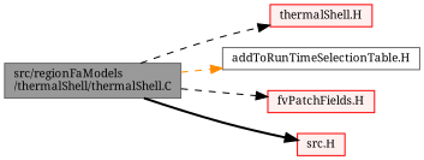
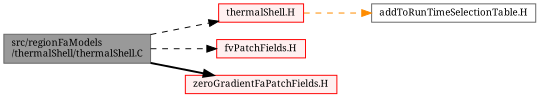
  digraph {
    fontname="Noto Serif"
    rankdir=LR
    node [color=red fillcolor="#FFF0F0" fontname="Noto Serif" fontsize=10 shape=box style=filled]
    edge [color=black fontname="Noto Serif" fontsize=10 labelfontname=Helvetica labelfontsize=10 style=dashed]
    n1 [color=gray40 fillcolor=grey60 fontcolor=black height=0.2 label="src/regionFaModels\l/thermalShell/thermalShell.C" width=0.4]
    n2 [height=0.2 label="thermalShell.H" width=0.4]
    n3 [color=grey40 fillcolor=white height=0.2 label="addToRunTimeSelectionTable.H" width=0.4]
    n4 [height=0.2 label="fvPatchFields.H" width=0.4]
-   n5 [height=0.2 label="src.H" width=0.4]
+   n5 [height=0.2 label="zeroGradientFaPatchFields.H" width=0.4]
    n1 -> n2
-   n1 -> n3 [color=darkorange]
+   n2 -> n3 [color=darkorange]
    n1 -> n4
    n1 -> n5 [style=bold]
  }
